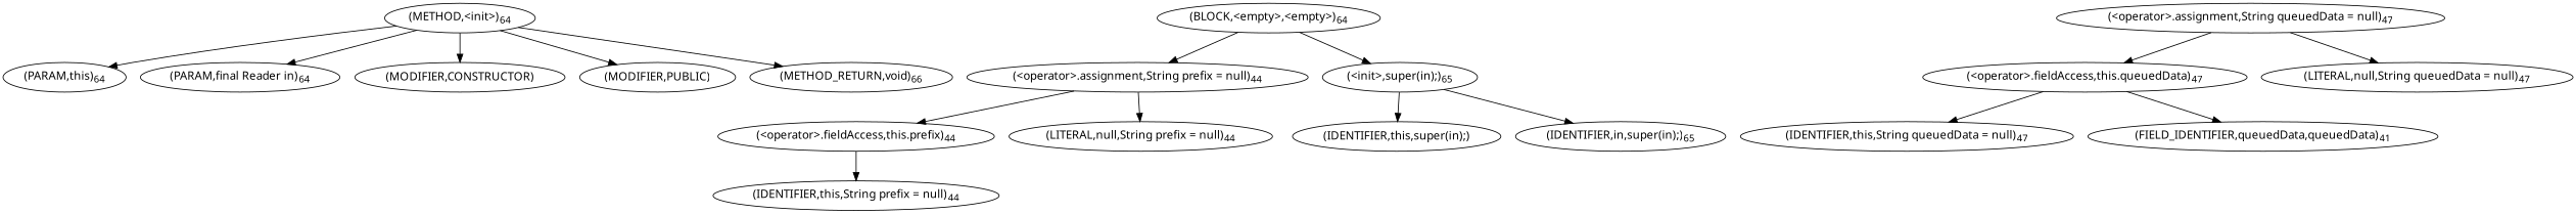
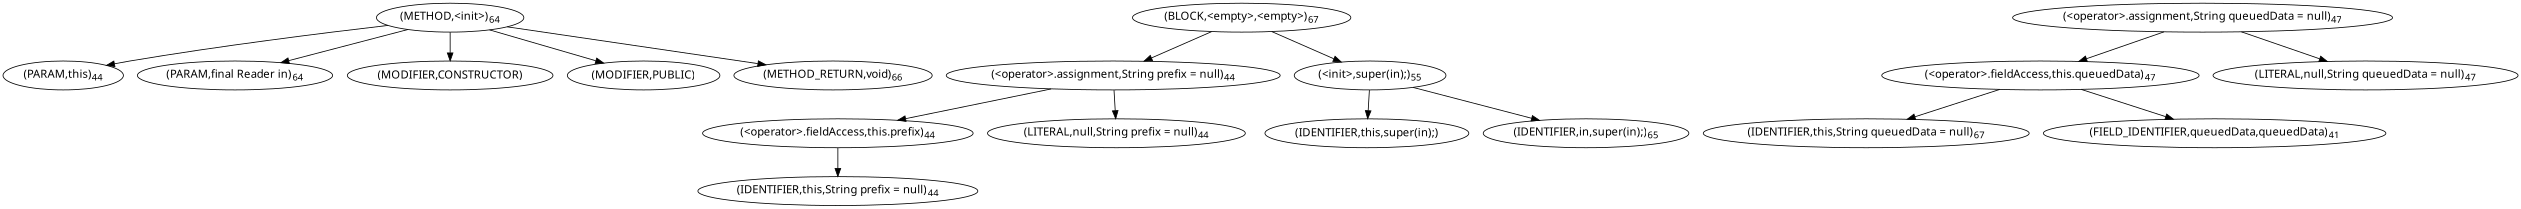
  digraph {
    fontname="Noto Sans"
    node [fontname="Noto Sans"]
    edge [fontname="Noto Sans"]
    n1 [label=<(METHOD,&lt;init&gt;)<SUB>64</SUB>>]
-   n2 [label=<(PARAM,this)<SUB>64</SUB>>]
+   n2 [label=<(PARAM,this)<SUB>44</SUB>>]
    n3 [label=<(PARAM,final Reader in)<SUB>64</SUB>>]
    n4 [label=<(MODIFIER,CONSTRUCTOR)>]
    n5 [label=<(MODIFIER,PUBLIC)>]
    n6 [label=<(METHOD_RETURN,void)<SUB>66</SUB>>]
-   n7 [label=<(BLOCK,&lt;empty&gt;,&lt;empty&gt;)<SUB>64</SUB>>]
+   n7 [label=<(BLOCK,&lt;empty&gt;,&lt;empty&gt;)<SUB>67</SUB>>]
    n8 [label=<(&lt;operator&gt;.assignment,String prefix = null)<SUB>44</SUB>>]
-   n9 [label=<(&lt;init&gt;,super(in);)<SUB>65</SUB>>]
+   n9 [label=<(&lt;init&gt;,super(in);)<SUB>55</SUB>>]
    n10 [label=<(&lt;operator&gt;.fieldAccess,this.prefix)<SUB>44</SUB>>]
    n11 [label=<(LITERAL,null,String prefix = null)<SUB>44</SUB>>]
    n12 [label=<(&lt;operator&gt;.assignment,String queuedData = null)<SUB>47</SUB>>]
    n13 [label=<(&lt;operator&gt;.fieldAccess,this.queuedData)<SUB>47</SUB>>]
    n14 [label=<(LITERAL,null,String queuedData = null)<SUB>47</SUB>>]
    n15 [label=<(IDENTIFIER,this,super(in);)>]
    n16 [label=<(IDENTIFIER,in,super(in);)<SUB>65</SUB>>]
    n17 [label=<(IDENTIFIER,this,String prefix = null)<SUB>44</SUB>>]
-   n18 [label=<(IDENTIFIER,this,String queuedData = null)<SUB>47</SUB>>]
+   n18 [label=<(IDENTIFIER,this,String queuedData = null)<SUB>67</SUB>>]
    n19 [label=<(FIELD_IDENTIFIER,queuedData,queuedData)<SUB>41</SUB>>]
    n1 -> n2
    n1 -> n3
    n1 -> n4
    n1 -> n5
    n1 -> n6
    n7 -> n8
    n7 -> n9
    n8 -> n10
    n8 -> n11
    n9 -> n15
    n9 -> n16
    n10 -> n17
    n12 -> n13
    n12 -> n14
    n13 -> n18
    n13 -> n19
  }
